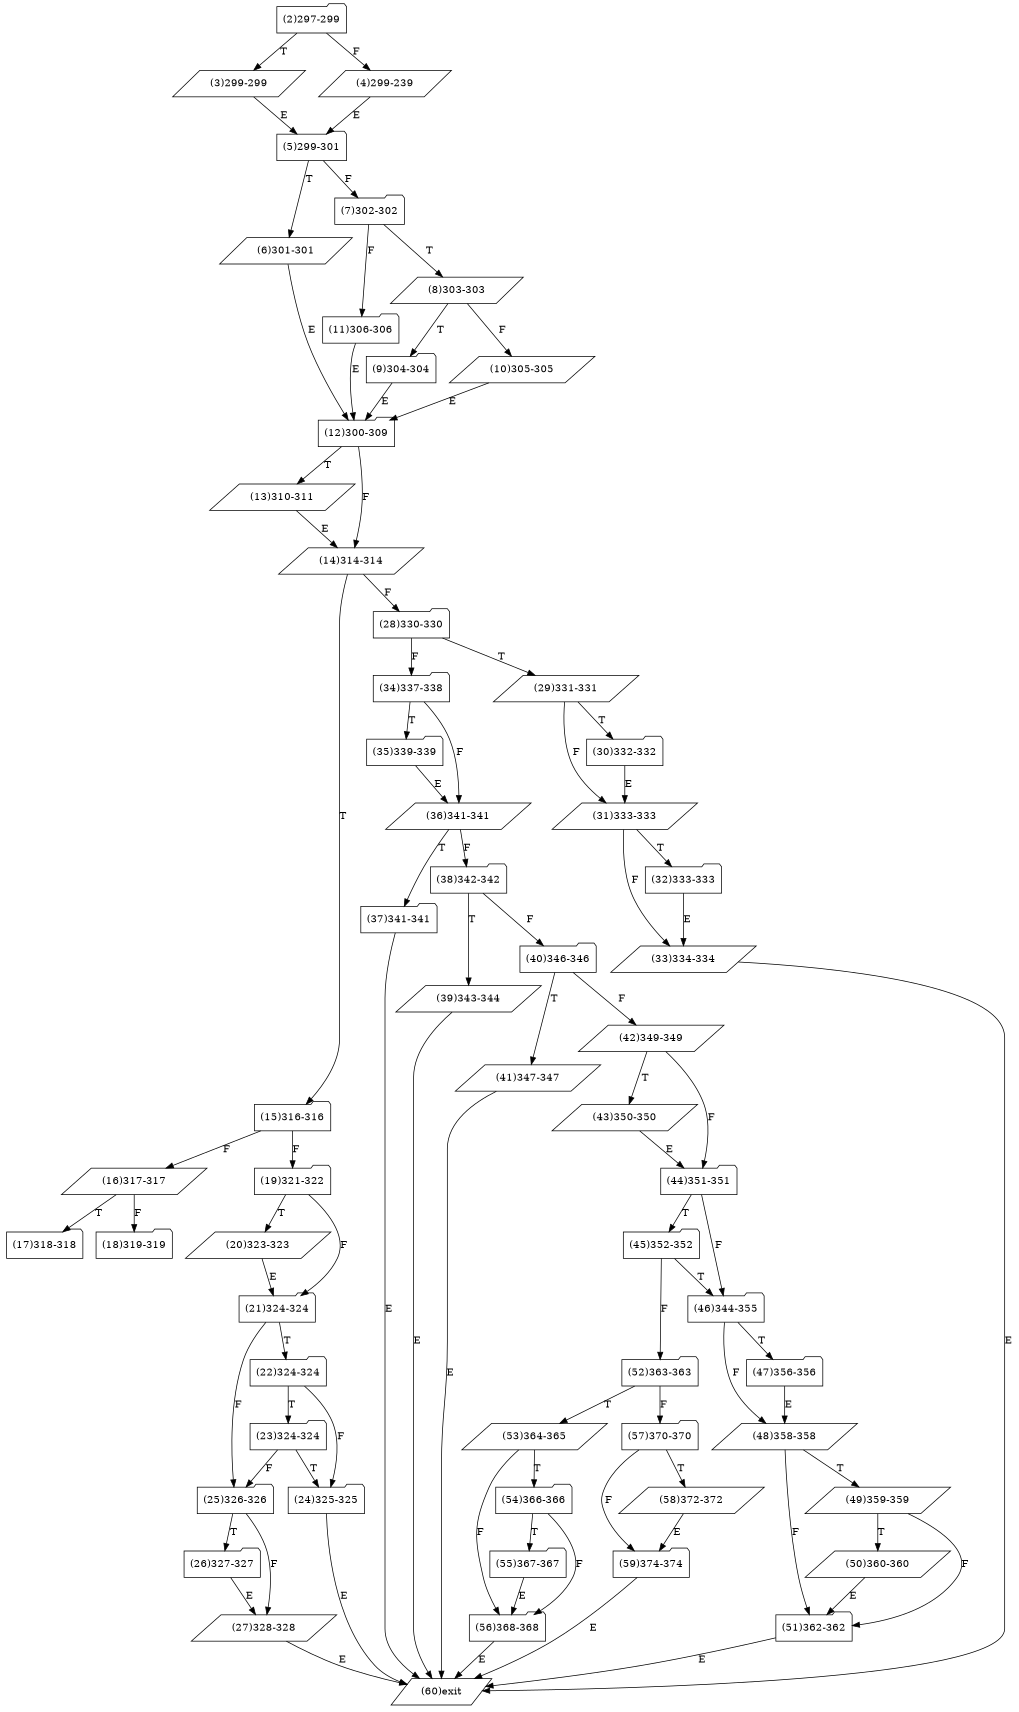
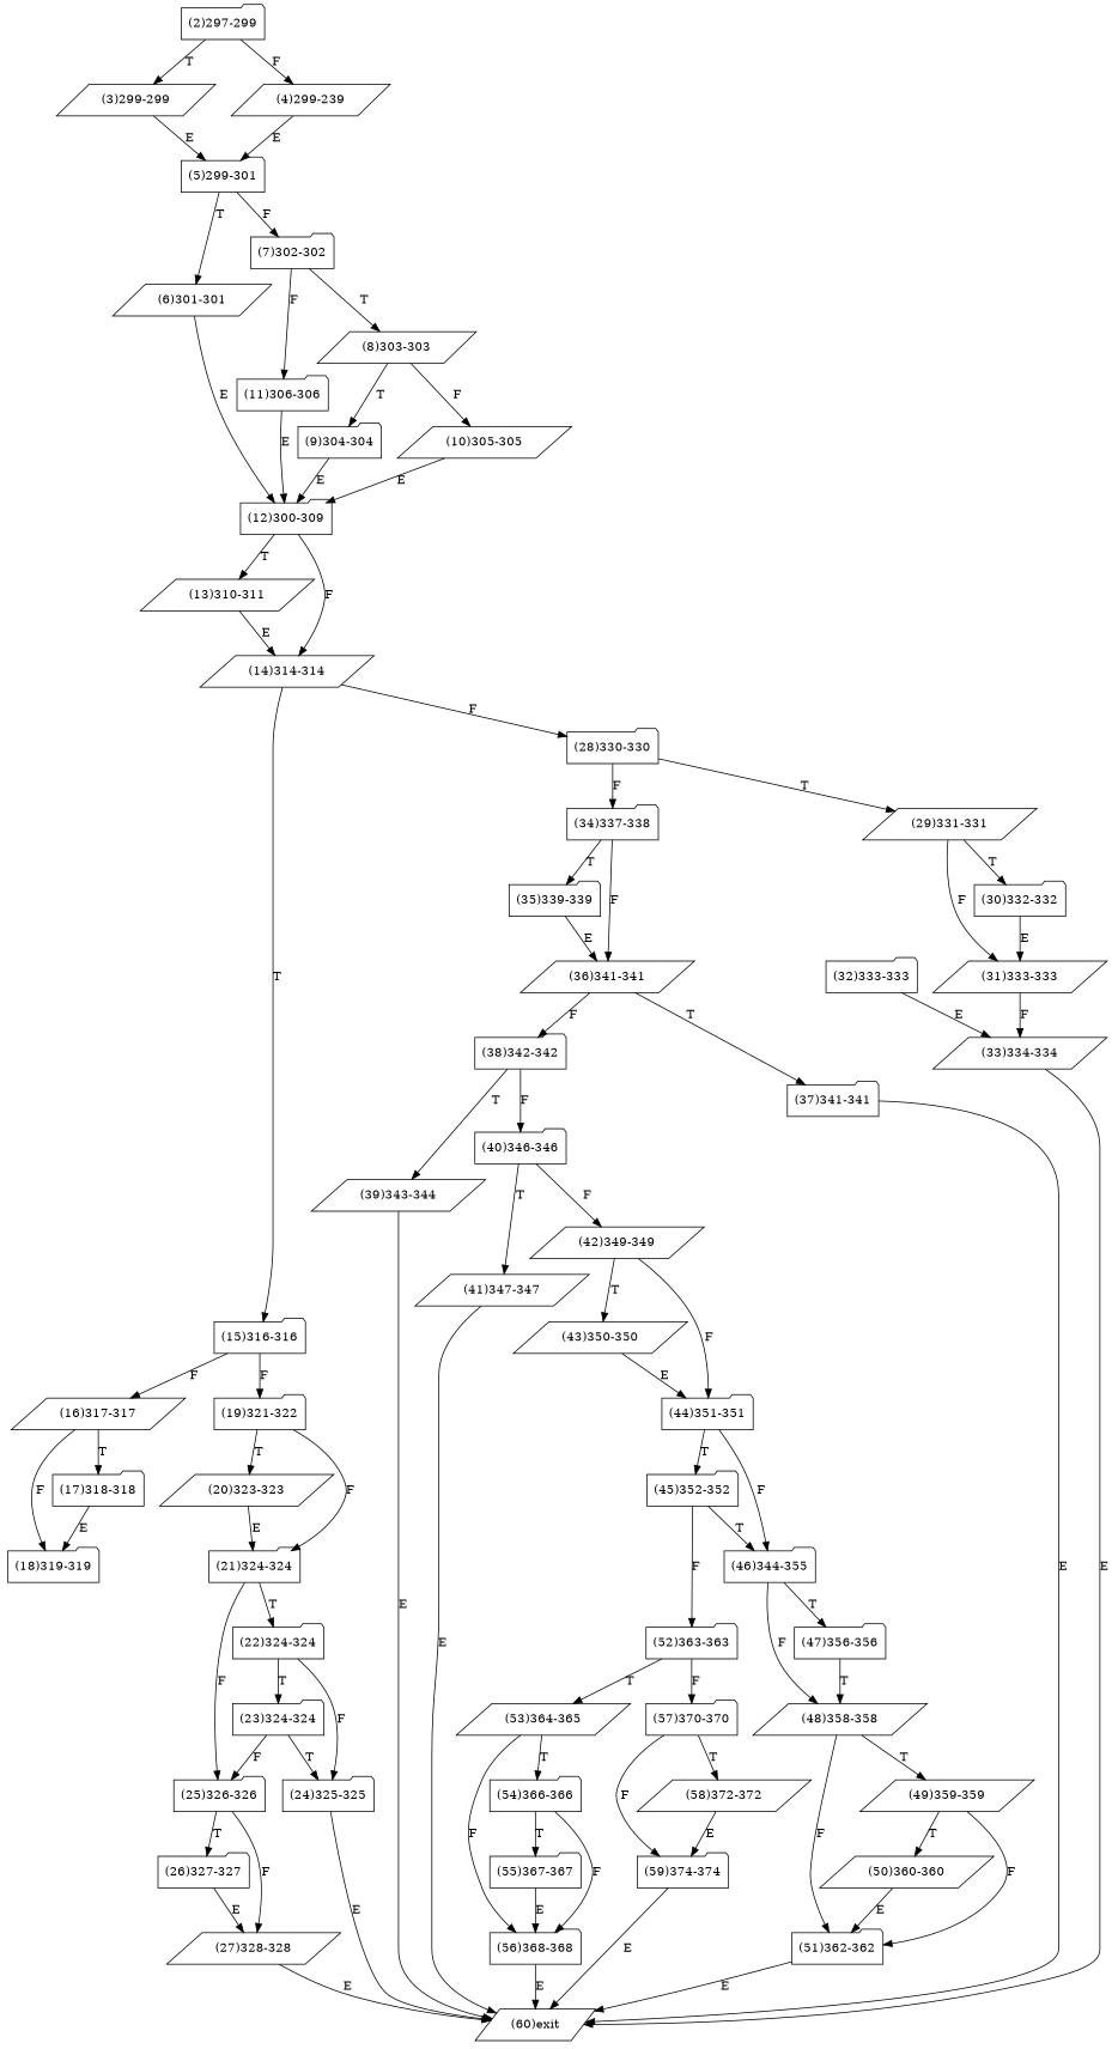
  digraph {
    node [shape=folder]
    n1 [label="(2)297-299"]
    n2 [label="(3)299-299" shape=parallelogram]
    n3 [label="(4)299-239" shape=parallelogram]
    n4 [label="(5)299-301"]
    n5 [label="(6)301-301" shape=parallelogram]
    n6 [label="(7)302-302"]
    n7 [label="(12)300-309"]
    n8 [label="(8)303-303" shape=parallelogram]
    n9 [label="(11)306-306"]
    n10 [label="(13)310-311" shape=parallelogram]
    n11 [label="(14)314-314" shape=parallelogram]
    n12 [label="(9)304-304"]
    n13 [label="(10)305-305" shape=parallelogram]
    n14 [label="(15)316-316"]
    n15 [label="(28)330-330"]
    n16 [label="(16)317-317" shape=parallelogram]
    n17 [label="(19)321-322"]
    n18 [label="(29)331-331" shape=parallelogram]
    n19 [label="(34)337-338"]
    n20 [label="(17)318-318"]
    n21 [label="(18)319-319"]
    n22 [label="(21)324-324"]
    n23 [label="(20)323-323" shape=parallelogram]
    n24 [label="(22)324-324"]
    n25 [label="(25)326-326"]
    n26 [label="(60)exit" shape=parallelogram]
    n27 [label="(23)324-324"]
    n28 [label="(24)325-325"]
    n29 [label="(27)328-328" shape=parallelogram]
    n30 [label="(26)327-327"]
    n31 [label="(31)333-333" shape=parallelogram]
    n32 [label="(30)332-332"]
    n33 [label="(32)333-333"]
    n34 [label="(33)334-334" shape=parallelogram]
    n35 [label="(35)339-339"]
    n36 [label="(36)341-341" shape=parallelogram]
    n37 [label="(38)342-342"]
    n38 [label="(37)341-341"]
    n39 [label="(39)343-344" shape=parallelogram]
    n40 [label="(40)346-346"]
    n41 [label="(42)349-349" shape=parallelogram]
    n42 [label="(41)347-347" shape=parallelogram]
    n43 [label="(43)350-350" shape=parallelogram]
    n44 [label="(44)351-351"]
    n45 [label="(46)344-355"]
    n46 [label="(45)352-352"]
    n47 [label="(47)356-356"]
    n48 [label="(48)358-358" shape=parallelogram]
    n49 [label="(51)362-362"]
    n50 [label="(49)359-359" shape=parallelogram]
    n51 [label="(52)363-363"]
    n52 [label="(53)364-365" shape=parallelogram]
    n53 [label="(57)370-370"]
    n54 [label="(50)360-360" shape=parallelogram]
    n55 [label="(55)367-367"]
    n56 [label="(56)368-368"]
    n57 [label="(54)366-366"]
    n58 [label="(59)374-374"]
    n59 [label="(58)372-372" shape=parallelogram]
    n1 -> n2 [label=T]
    n1 -> n3 [label=F]
    n2 -> n4 [label=E]
    n3 -> n4 [label=E]
    n4 -> n5 [label=T]
    n4 -> n6 [label=F]
    n5 -> n7 [label=E]
    n6 -> n8 [label=T]
    n6 -> n9 [label=F]
    n7 -> n10 [label=T]
    n7 -> n11 [label=F]
    n8 -> n12 [label=T]
    n8 -> n13 [label=F]
    n9 -> n7 [label=E]
    n10 -> n11 [label=E]
    n11 -> n14 [label=T]
    n11 -> n15 [label=F]
    n12 -> n7 [label=E]
    n13 -> n7 [label=E]
    n14 -> n16 [label=F]
    n14 -> n17 [label=F]
    n15 -> n18 [label=T]
    n15 -> n19 [label=F]
    n16 -> n20 [label=T]
    n16 -> n21 [label=F]
    n17 -> n22 [label=F]
    n17 -> n23 [label=T]
    n18 -> n31 [label=F]
    n18 -> n32 [label=T]
    n19 -> n35 [label=T]
    n19 -> n36 [label=F]
+   n20 -> n21 [label=E]
    n22 -> n24 [label=T]
    n22 -> n25 [label=F]
    n23 -> n22 [label=E]
    n24 -> n27 [label=T]
    n24 -> n28 [label=F]
    n25 -> n29 [label=F]
    n25 -> n30 [label=T]
    n27 -> n25 [label=F]
    n27 -> n28 [label=T]
    n28 -> n26 [label=E]
    n29 -> n26 [label=E]
    n30 -> n29 [label=E]
-   n31 -> n33 [label=T]
    n31 -> n34 [label=F]
    n32 -> n31 [label=E]
    n33 -> n34 [label=E]
    n34 -> n26 [label=E]
    n35 -> n36 [label=E]
    n36 -> n37 [label=F]
    n36 -> n38 [label=T]
    n37 -> n39 [label=T]
    n37 -> n40 [label=F]
    n38 -> n26 [label=E]
    n39 -> n26 [label=E]
    n40 -> n41 [label=F]
    n40 -> n42 [label=T]
    n41 -> n43 [label=T]
    n41 -> n44 [label=F]
    n42 -> n26 [label=E]
    n43 -> n44 [label=E]
    n44 -> n45 [label=F]
    n44 -> n46 [label=T]
    n45 -> n47 [label=T]
    n45 -> n48 [label=F]
    n46 -> n45 [label=T]
    n46 -> n51 [label=F]
-   n47 -> n48 [label=E]
+   n47 -> n48 [label=T]
    n48 -> n49 [label=F]
    n48 -> n50 [label=T]
    n49 -> n26 [label=E]
    n50 -> n49 [label=F]
    n50 -> n54 [label=T]
    n51 -> n52 [label=T]
    n51 -> n53 [label=F]
    n52 -> n56 [label=F]
    n52 -> n57 [label=T]
    n53 -> n58 [label=F]
    n53 -> n59 [label=T]
    n54 -> n49 [label=E]
    n55 -> n56 [label=E]
    n56 -> n26 [label=E]
    n57 -> n55 [label=T]
    n57 -> n56 [label=F]
    n58 -> n26 [label=E]
    n59 -> n58 [label=E]
  }
